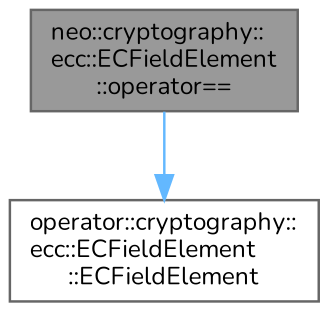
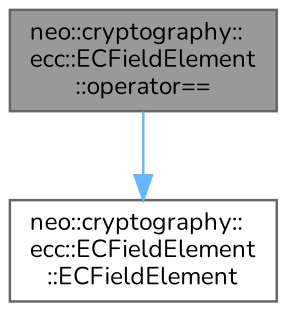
  digraph {
    rankdir=TB
    fontname=Nunito
    node [fontname=Nunito fontsize=10 shape=box style=filled]
    n1 [color=gray40 fillcolor=grey60 fontcolor=black height=0.2 label="neo::cryptography::\lecc::ECFieldElement\l::operator==" width=0.4]
-   n2 [color=grey40 fillcolor=white height=0.2 label="operator::cryptography::\lecc::ECFieldElement\l::ECFieldElement" width=0.4]
+   n2 [color=grey40 fillcolor=white height=0.2 label="neo::cryptography::\lecc::ECFieldElement\l::ECFieldElement" width=0.4]
    n1 -> n2 [color=steelblue1 fontname=Nunito fontsize=10 labelfontname=Helvetica labelfontsize=10 style=solid]
  }
